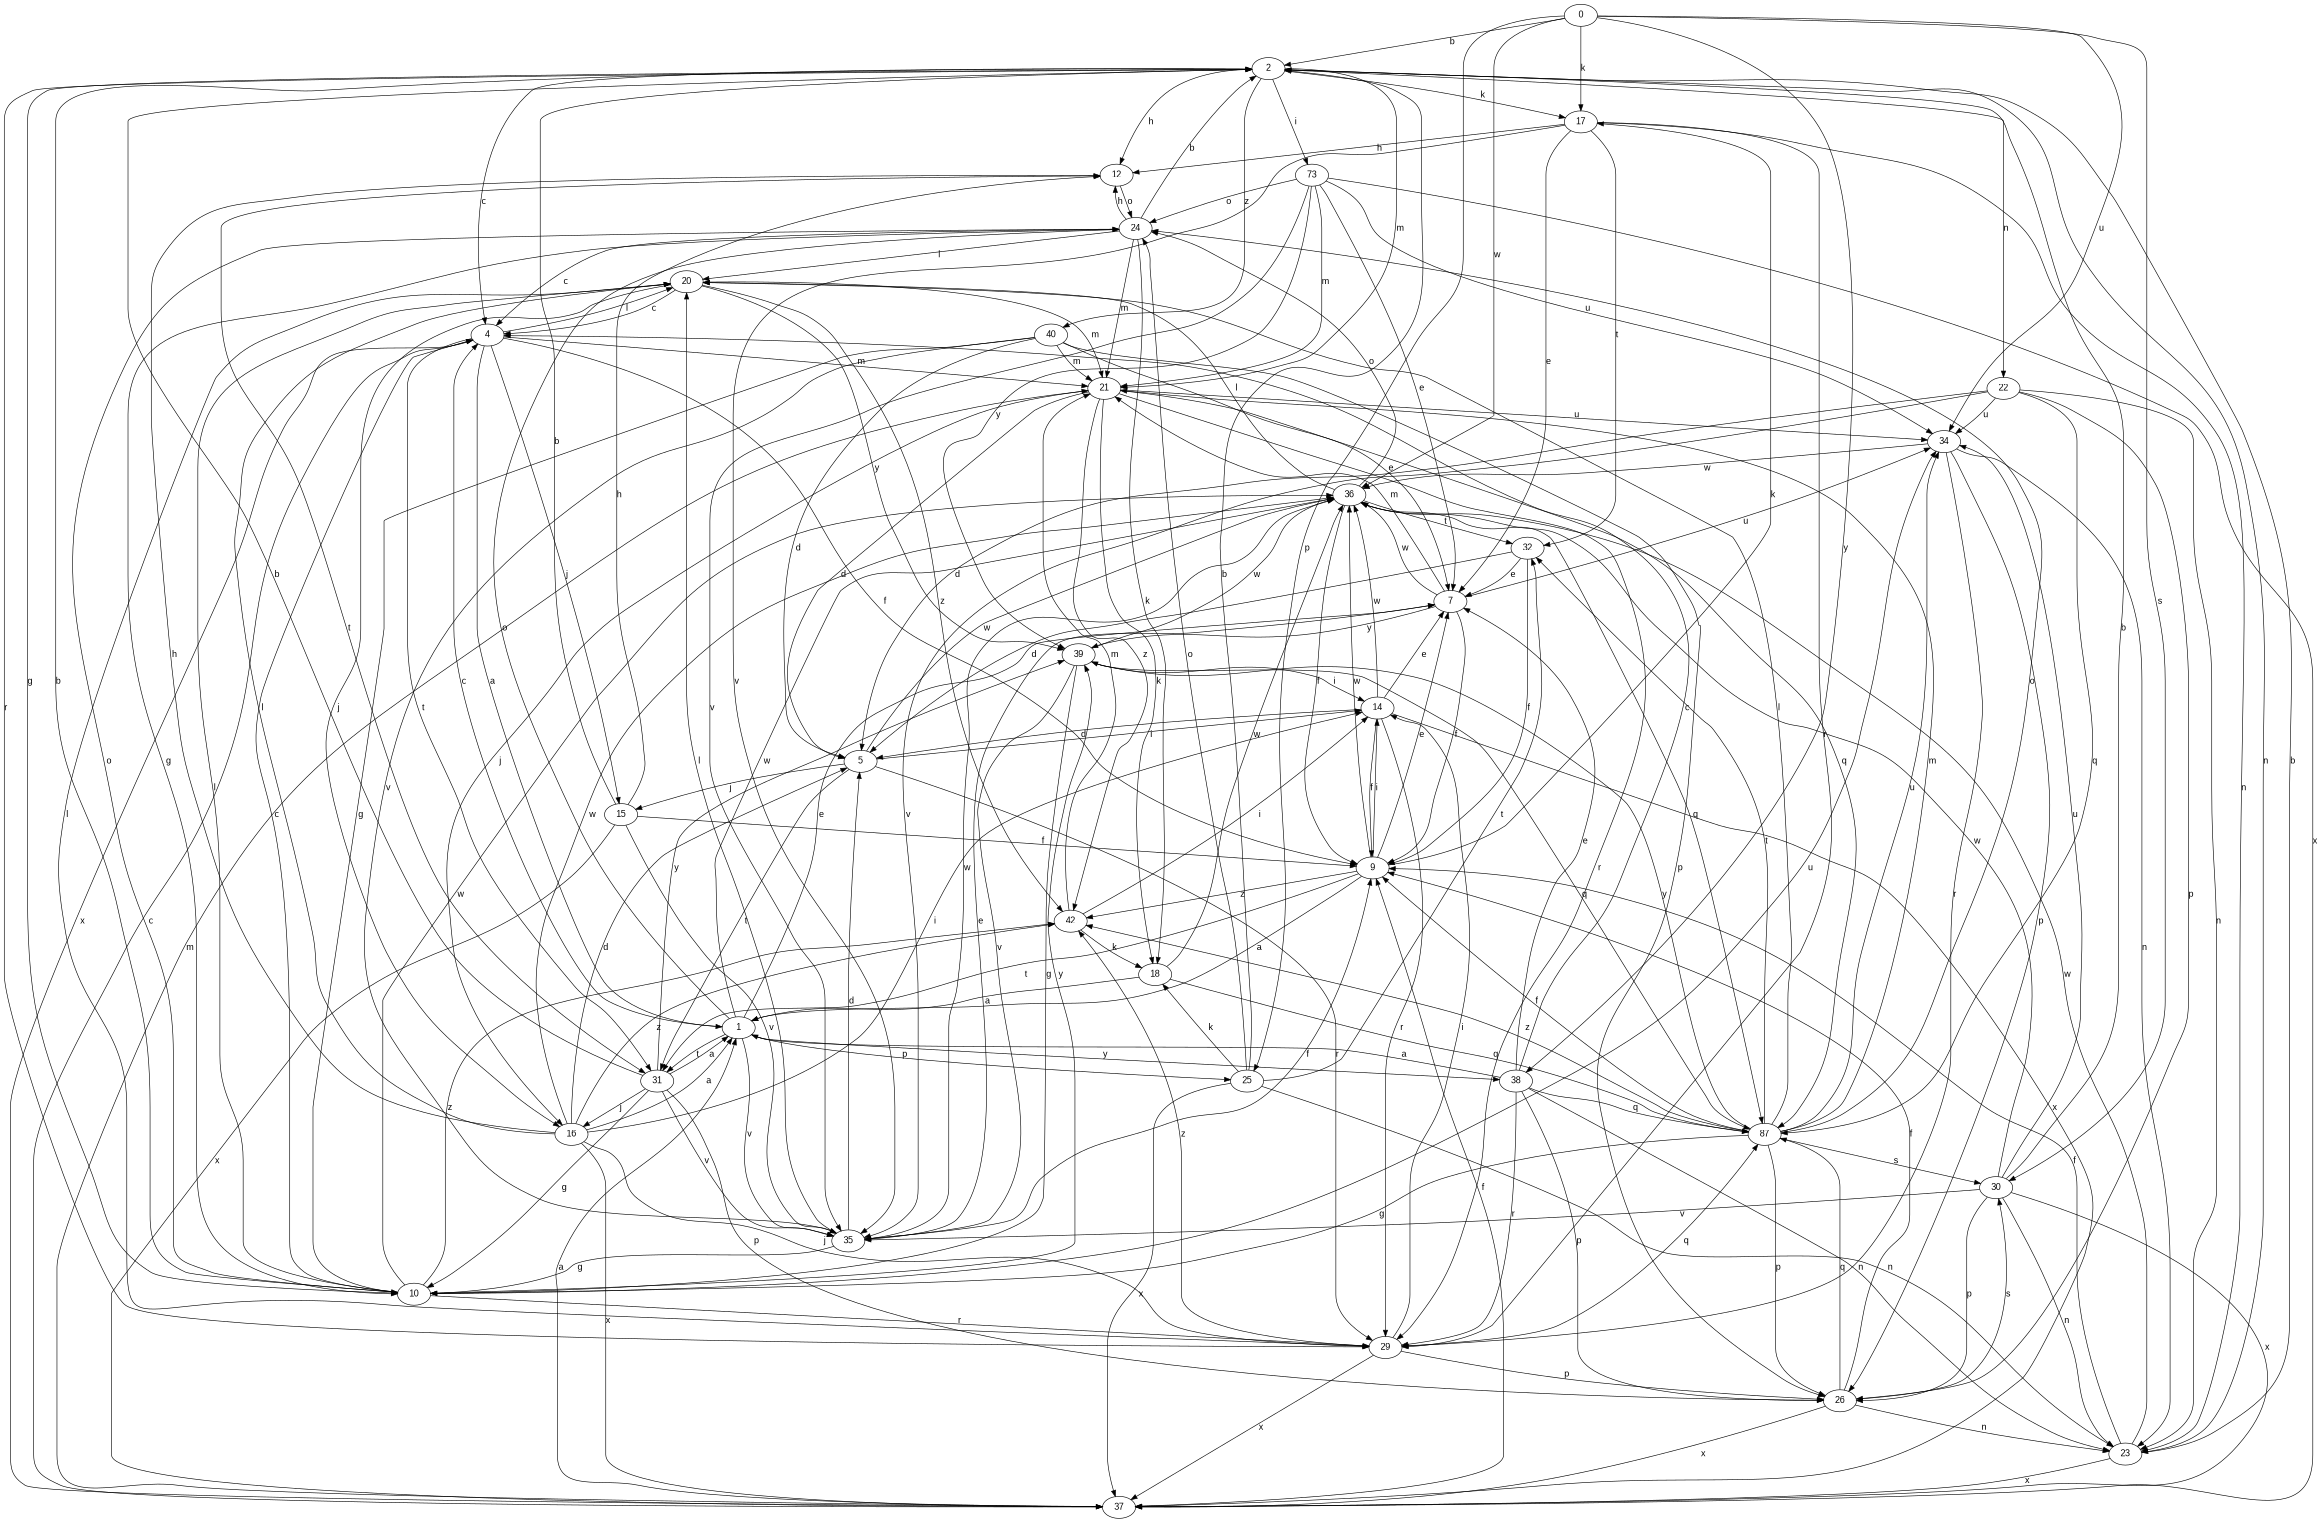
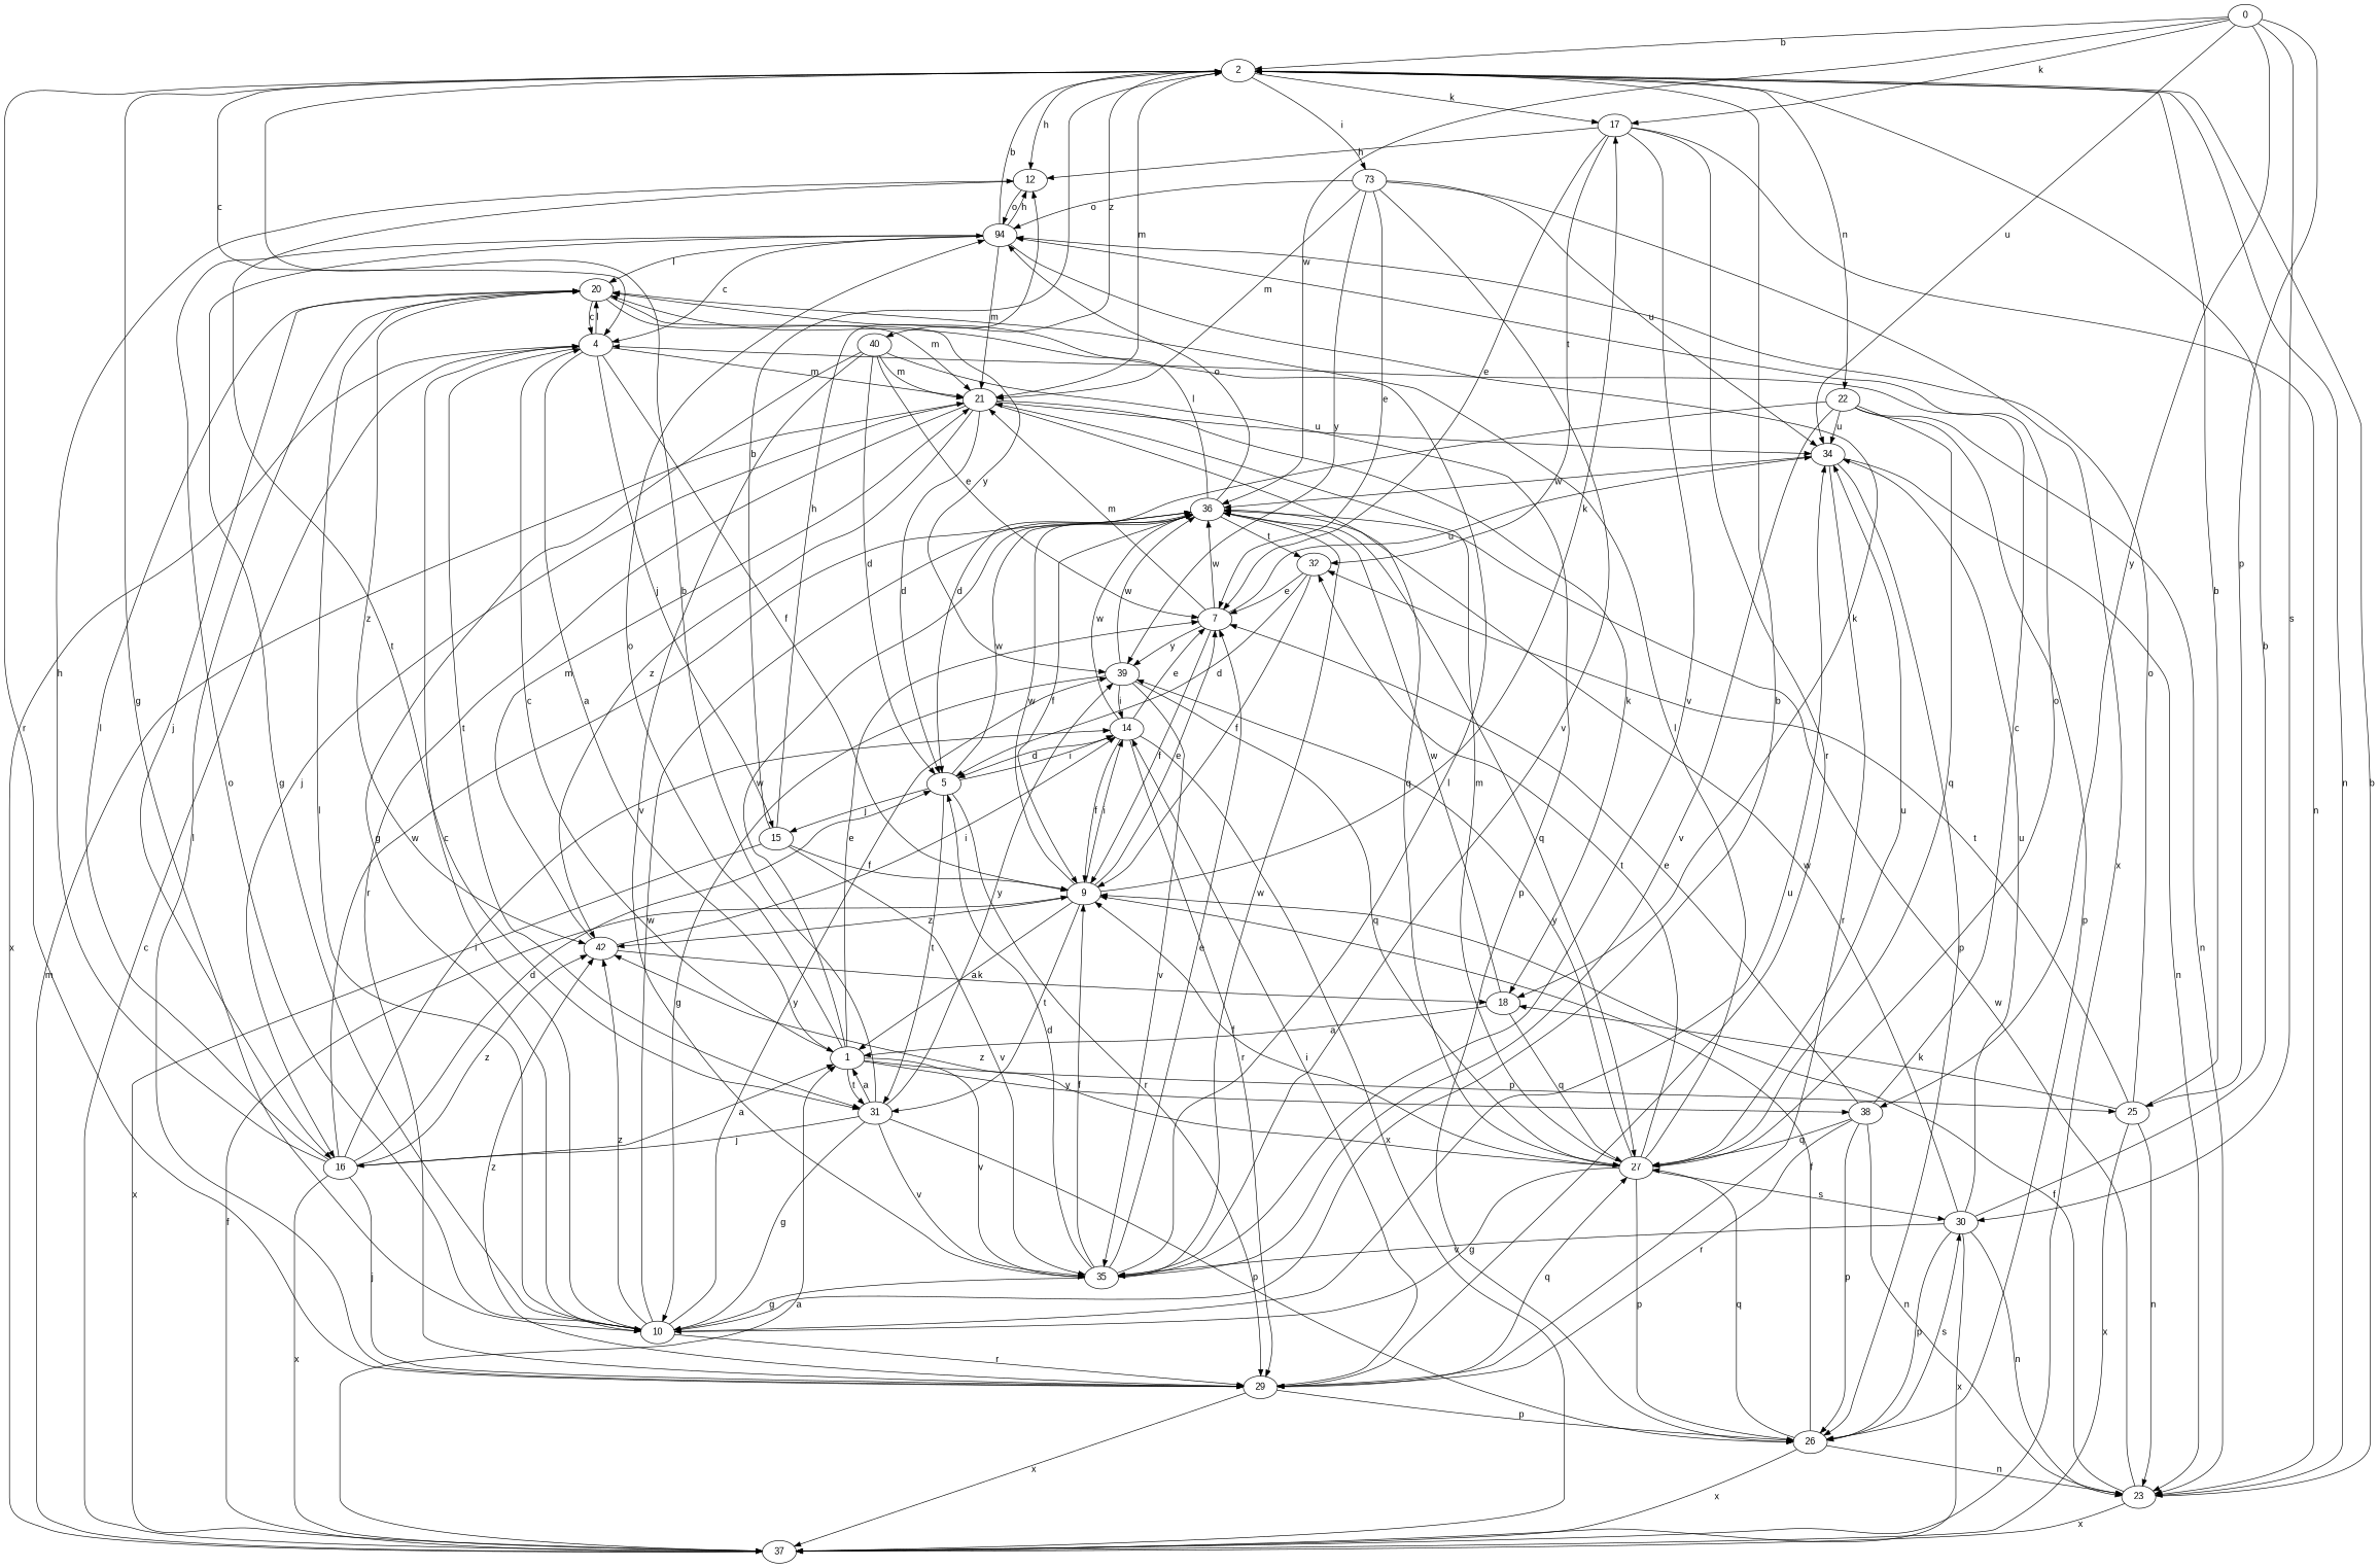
  strict digraph {
    fontname="Liberation Sans"
    node [fontname="Liberation Sans"]
    edge [fontname="Liberation Sans"]
    0
    2
    17
    25
    30
    34
    36
    38
    4
    10
    12
    n12 [label=73]
    21
    22
    23
    29
    40
    7
    35
    32
-   24
+   24 [label=94]
    37
    18
    26
    9
    20
-   27 [label=87]
+   27
    1
    31
    15
    39
    16
    5
    42
    14
    0 -> 2 [label=b]
    0 -> 17 [label=k]
    0 -> 25 [label=p]
    0 -> 30 [label=s]
    0 -> 34 [label=u]
    0 -> 36 [label=w]
    0 -> 38 [label=y]
    2 -> 17 [label=k]
    2 -> 4 [label=c]
    2 -> 10 [label=g]
    2 -> 12 [label=h]
    2 -> n12 [label=i]
    2 -> 21 [label=m]
    2 -> 22 [label=n]
    2 -> 23 [label=n]
    2 -> 29 [label=r]
    2 -> 40 [label=z]
    17 -> 12 [label=h]
    17 -> 23 [label=n]
    17 -> 29 [label=r]
    17 -> 7 [label=e]
    17 -> 35 [label=v]
    17 -> 32 [label=t]
    25 -> 2 [label=b]
    25 -> 23 [label=n]
    25 -> 32 [label=t]
    25 -> 24 [label=o]
    25 -> 37 [label=x]
    25 -> 18 [label=k]
    30 -> 2 [label=b]
    30 -> 34 [label=u]
    30 -> 36 [label=w]
    30 -> 23 [label=n]
    30 -> 35 [label=v]
    30 -> 37 [label=x]
    30 -> 26 [label=p]
    34 -> 36 [label=w]
    34 -> 23 [label=n]
    34 -> 29 [label=r]
    34 -> 26 [label=p]
    36 -> 32 [label=t]
    36 -> 24 [label=o]
    36 -> 9 [label=f]
    36 -> 20 [label=l]
    36 -> 27 [label=q]
    38 -> 4 [label=c]
    38 -> 23 [label=n]
    38 -> 29 [label=r]
    38 -> 7 [label=e]
    38 -> 26 [label=p]
    38 -> 27 [label=q]
-   38 -> 1 [label=a]
    4 -> 21 [label=m]
    4 -> 37 [label=x]
    4 -> 9 [label=f]
    4 -> 20 [label=l]
    4 -> 1 [label=a]
    4 -> 31 [label=t]
    4 -> 15 [label=j]
    10 -> 2 [label=b]
    10 -> 34 [label=u]
    10 -> 36 [label=w]
    10 -> 4 [label=c]
    10 -> 29 [label=r]
    10 -> 24 [label=o]
    10 -> 20 [label=l]
    10 -> 39 [label=y]
    10 -> 42 [label=z]
    12 -> 24 [label=o]
    12 -> 31 [label=t]
    n12 -> 34 [label=u]
    n12 -> 21 [label=m]
    n12 -> 7 [label=e]
    n12 -> 35 [label=v]
    n12 -> 24 [label=o]
    n12 -> 37 [label=x]
    n12 -> 39 [label=y]
    21 -> 34 [label=u]
    21 -> 29 [label=r]
    21 -> 18 [label=k]
    21 -> 27 [label=q]
    21 -> 16 [label=j]
    21 -> 5 [label=d]
    21 -> 42 [label=z]
    22 -> 34 [label=u]
    22 -> 23 [label=n]
    22 -> 35 [label=v]
    22 -> 26 [label=p]
    22 -> 27 [label=q]
    22 -> 5 [label=d]
    23 -> 2 [label=b]
    23 -> 36 [label=w]
    23 -> 37 [label=x]
    23 -> 9 [label=f]
    29 -> 37 [label=x]
    29 -> 26 [label=p]
    29 -> 20 [label=l]
    29 -> 27 [label=q]
    29 -> 42 [label=z]
    29 -> 14 [label=i]
    40 -> 10 [label=g]
    40 -> 21 [label=m]
    40 -> 7 [label=e]
    40 -> 35 [label=v]
    40 -> 26 [label=p]
    40 -> 5 [label=d]
    7 -> 34 [label=u]
    7 -> 36 [label=w]
    7 -> 21 [label=m]
    7 -> 9 [label=f]
    7 -> 39 [label=y]
    35 -> 36 [label=w]
    35 -> 10 [label=g]
    35 -> 7 [label=e]
    35 -> 9 [label=f]
    35 -> 20 [label=l]
    35 -> 5 [label=d]
    32 -> 7 [label=e]
    32 -> 9 [label=f]
    32 -> 5 [label=d]
    24 -> 2 [label=b]
    24 -> 4 [label=c]
    24 -> 10 [label=g]
    24 -> 12 [label=h]
    24 -> 21 [label=m]
    24 -> 18 [label=k]
    24 -> 20 [label=l]
    37 -> 4 [label=c]
    37 -> 21 [label=m]
    37 -> 9 [label=f]
    37 -> 1 [label=a]
    18 -> 36 [label=w]
    18 -> 27 [label=q]
    18 -> 1 [label=a]
    26 -> 30 [label=s]
    26 -> 23 [label=n]
    26 -> 37 [label=x]
    26 -> 9 [label=f]
    26 -> 27 [label=q]
    9 -> 17 [label=k]
    9 -> 36 [label=w]
    9 -> 7 [label=e]
    9 -> 1 [label=a]
    9 -> 31 [label=t]
    9 -> 42 [label=z]
    9 -> 14 [label=i]
    20 -> 4 [label=c]
    20 -> 21 [label=m]
    20 -> 39 [label=y]
    20 -> 16 [label=j]
    20 -> 42 [label=z]
    27 -> 30 [label=s]
    27 -> 34 [label=u]
    27 -> 10 [label=g]
    27 -> 21 [label=m]
    27 -> 32 [label=t]
    27 -> 24 [label=o]
    27 -> 26 [label=p]
    27 -> 9 [label=f]
    27 -> 20 [label=l]
    27 -> 39 [label=y]
    27 -> 42 [label=z]
    1 -> 25 [label=p]
    1 -> 36 [label=w]
    1 -> 38 [label=y]
    1 -> 4 [label=c]
    1 -> 7 [label=e]
    1 -> 35 [label=v]
    1 -> 24 [label=o]
    1 -> 31 [label=t]
    31 -> 2 [label=b]
    31 -> 10 [label=g]
    31 -> 35 [label=v]
    31 -> 26 [label=p]
    31 -> 1 [label=a]
    31 -> 39 [label=y]
    31 -> 16 [label=j]
    15 -> 2 [label=b]
    15 -> 12 [label=h]
    15 -> 35 [label=v]
    15 -> 37 [label=x]
    15 -> 9 [label=f]
    39 -> 36 [label=w]
    39 -> 10 [label=g]
    39 -> 35 [label=v]
    39 -> 27 [label=q]
    39 -> 14 [label=i]
    16 -> 36 [label=w]
    16 -> 12 [label=h]
    16 -> 29 [label=j]
    16 -> 37 [label=x]
    16 -> 20 [label=l]
    16 -> 1 [label=a]
    16 -> 5 [label=d]
    16 -> 42 [label=z]
    16 -> 14 [label=i]
    5 -> 36 [label=w]
    5 -> 29 [label=r]
    5 -> 31 [label=t]
    5 -> 15 [label=j]
    5 -> 14 [label=i]
    42 -> 21 [label=m]
    42 -> 18 [label=k]
    42 -> 14 [label=i]
    14 -> 36 [label=w]
    14 -> 29 [label=r]
    14 -> 7 [label=e]
    14 -> 37 [label=x]
    14 -> 9 [label=f]
    14 -> 5 [label=d]
  }
